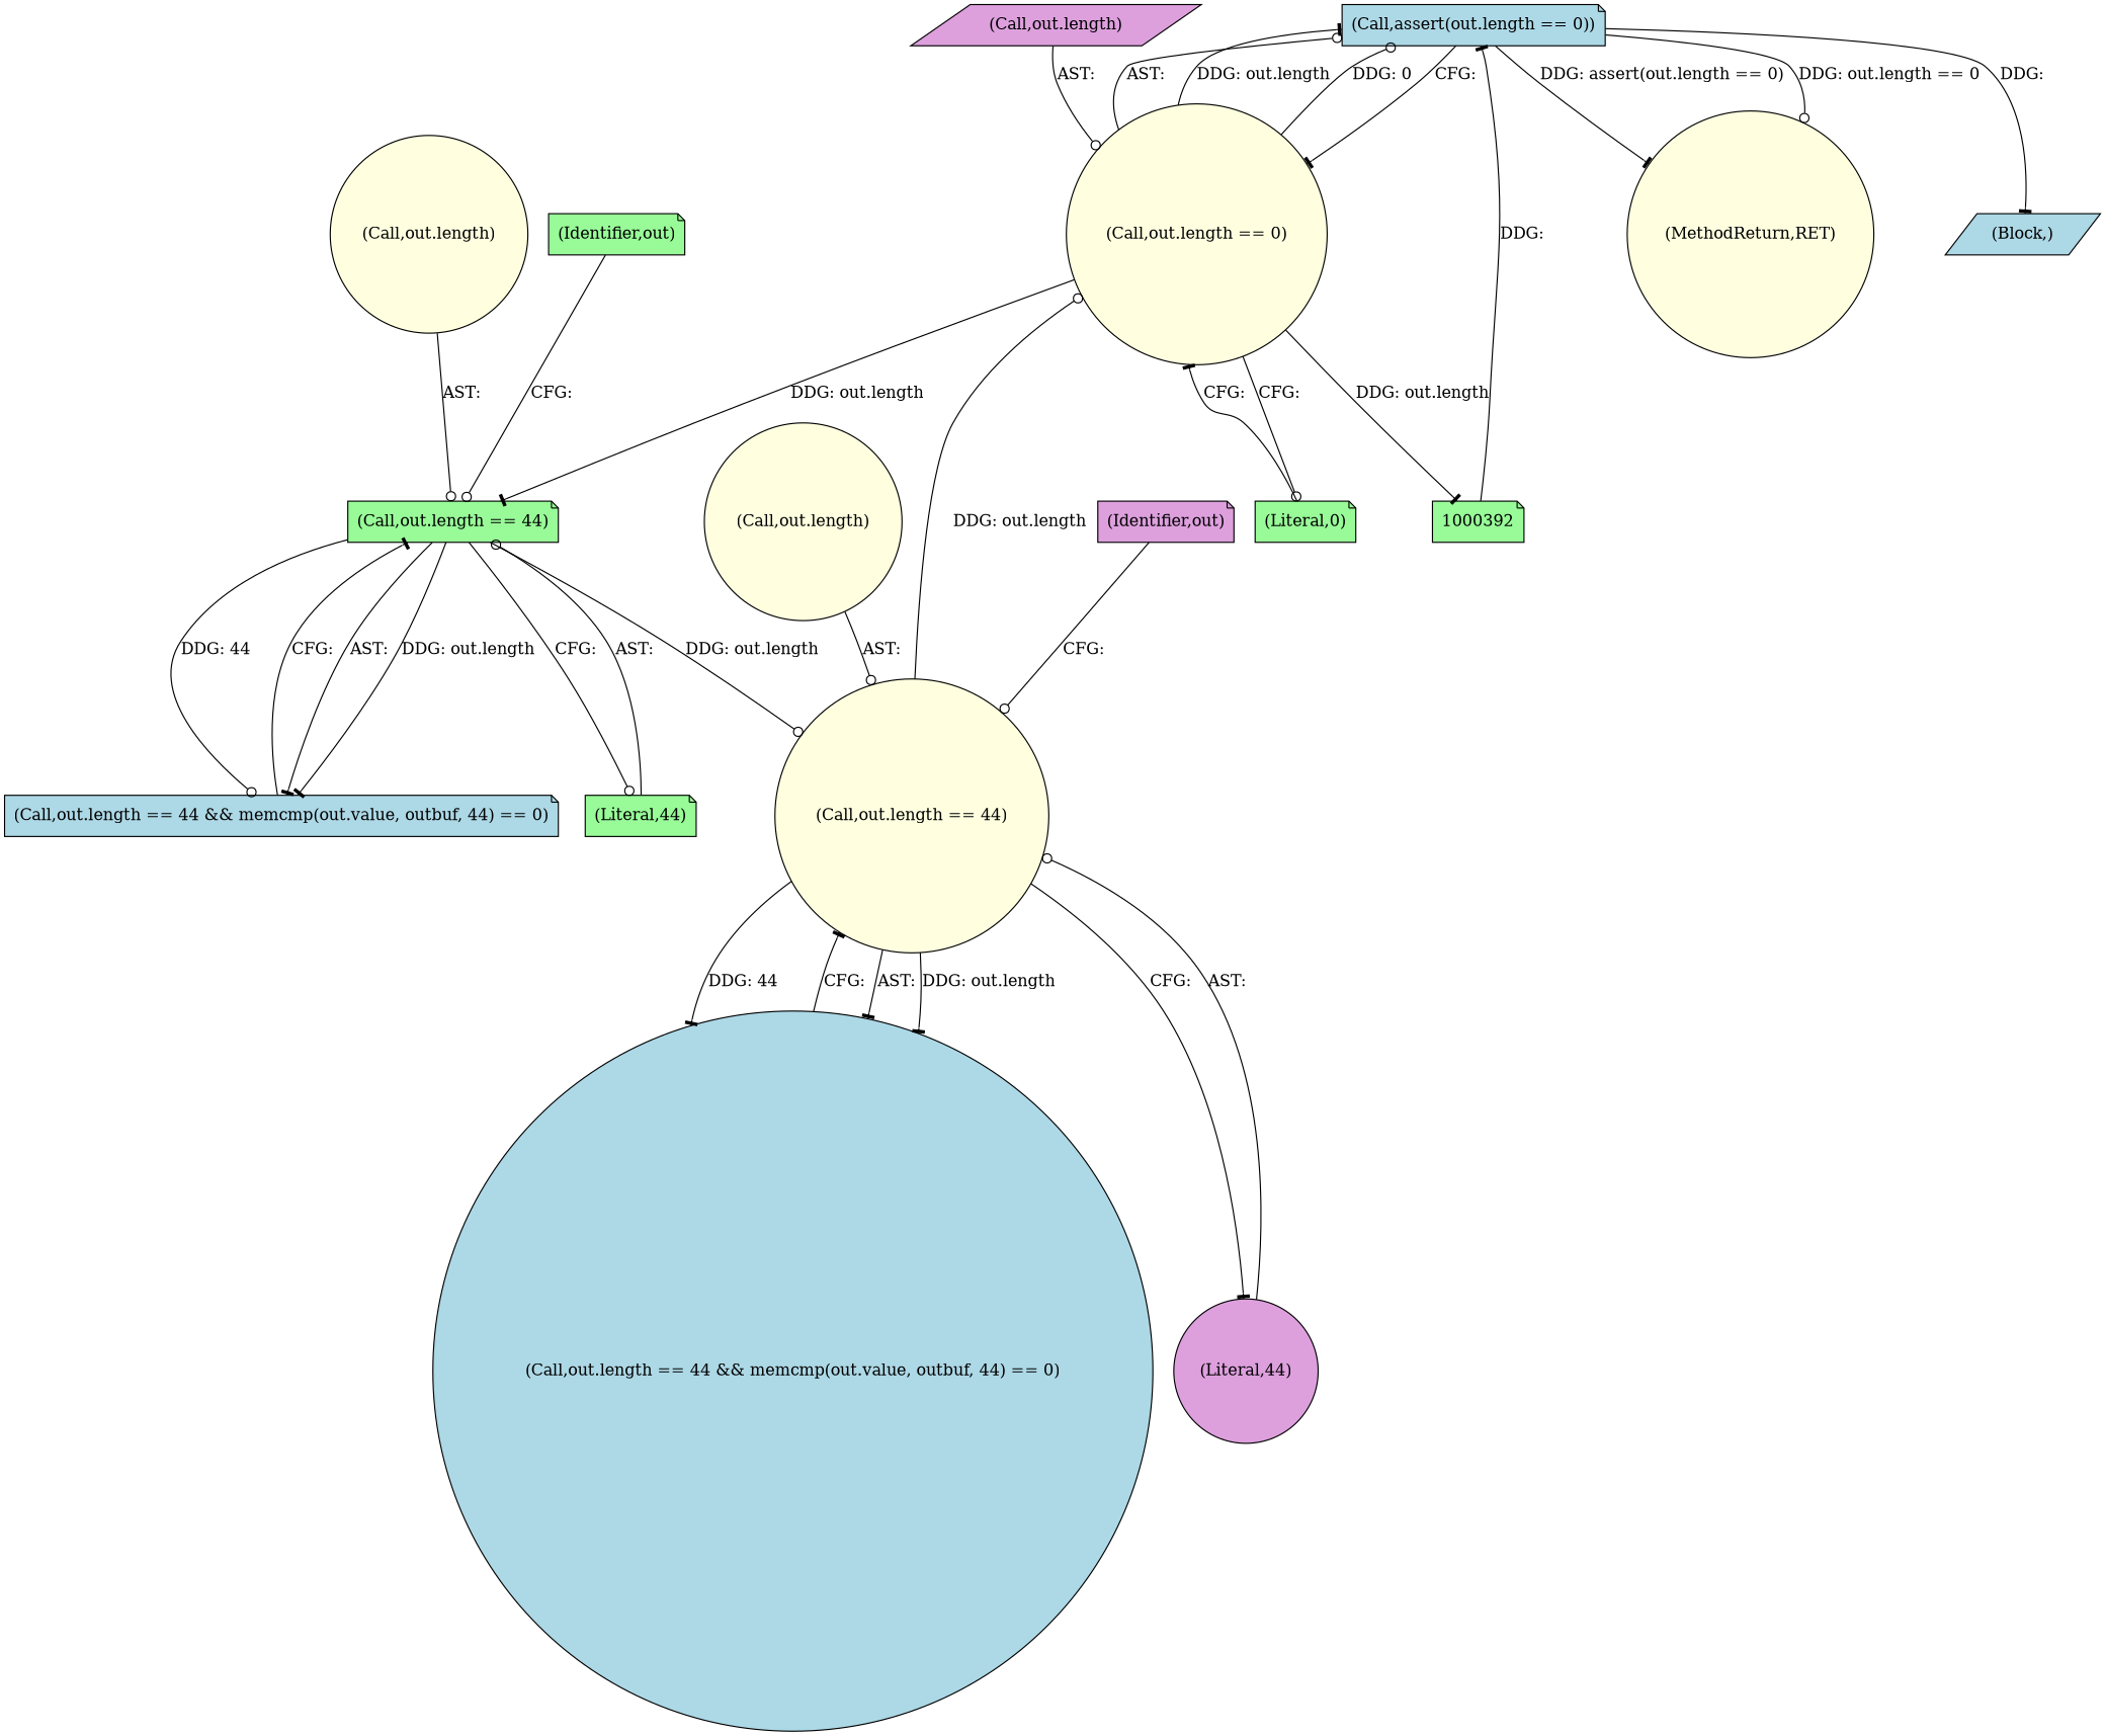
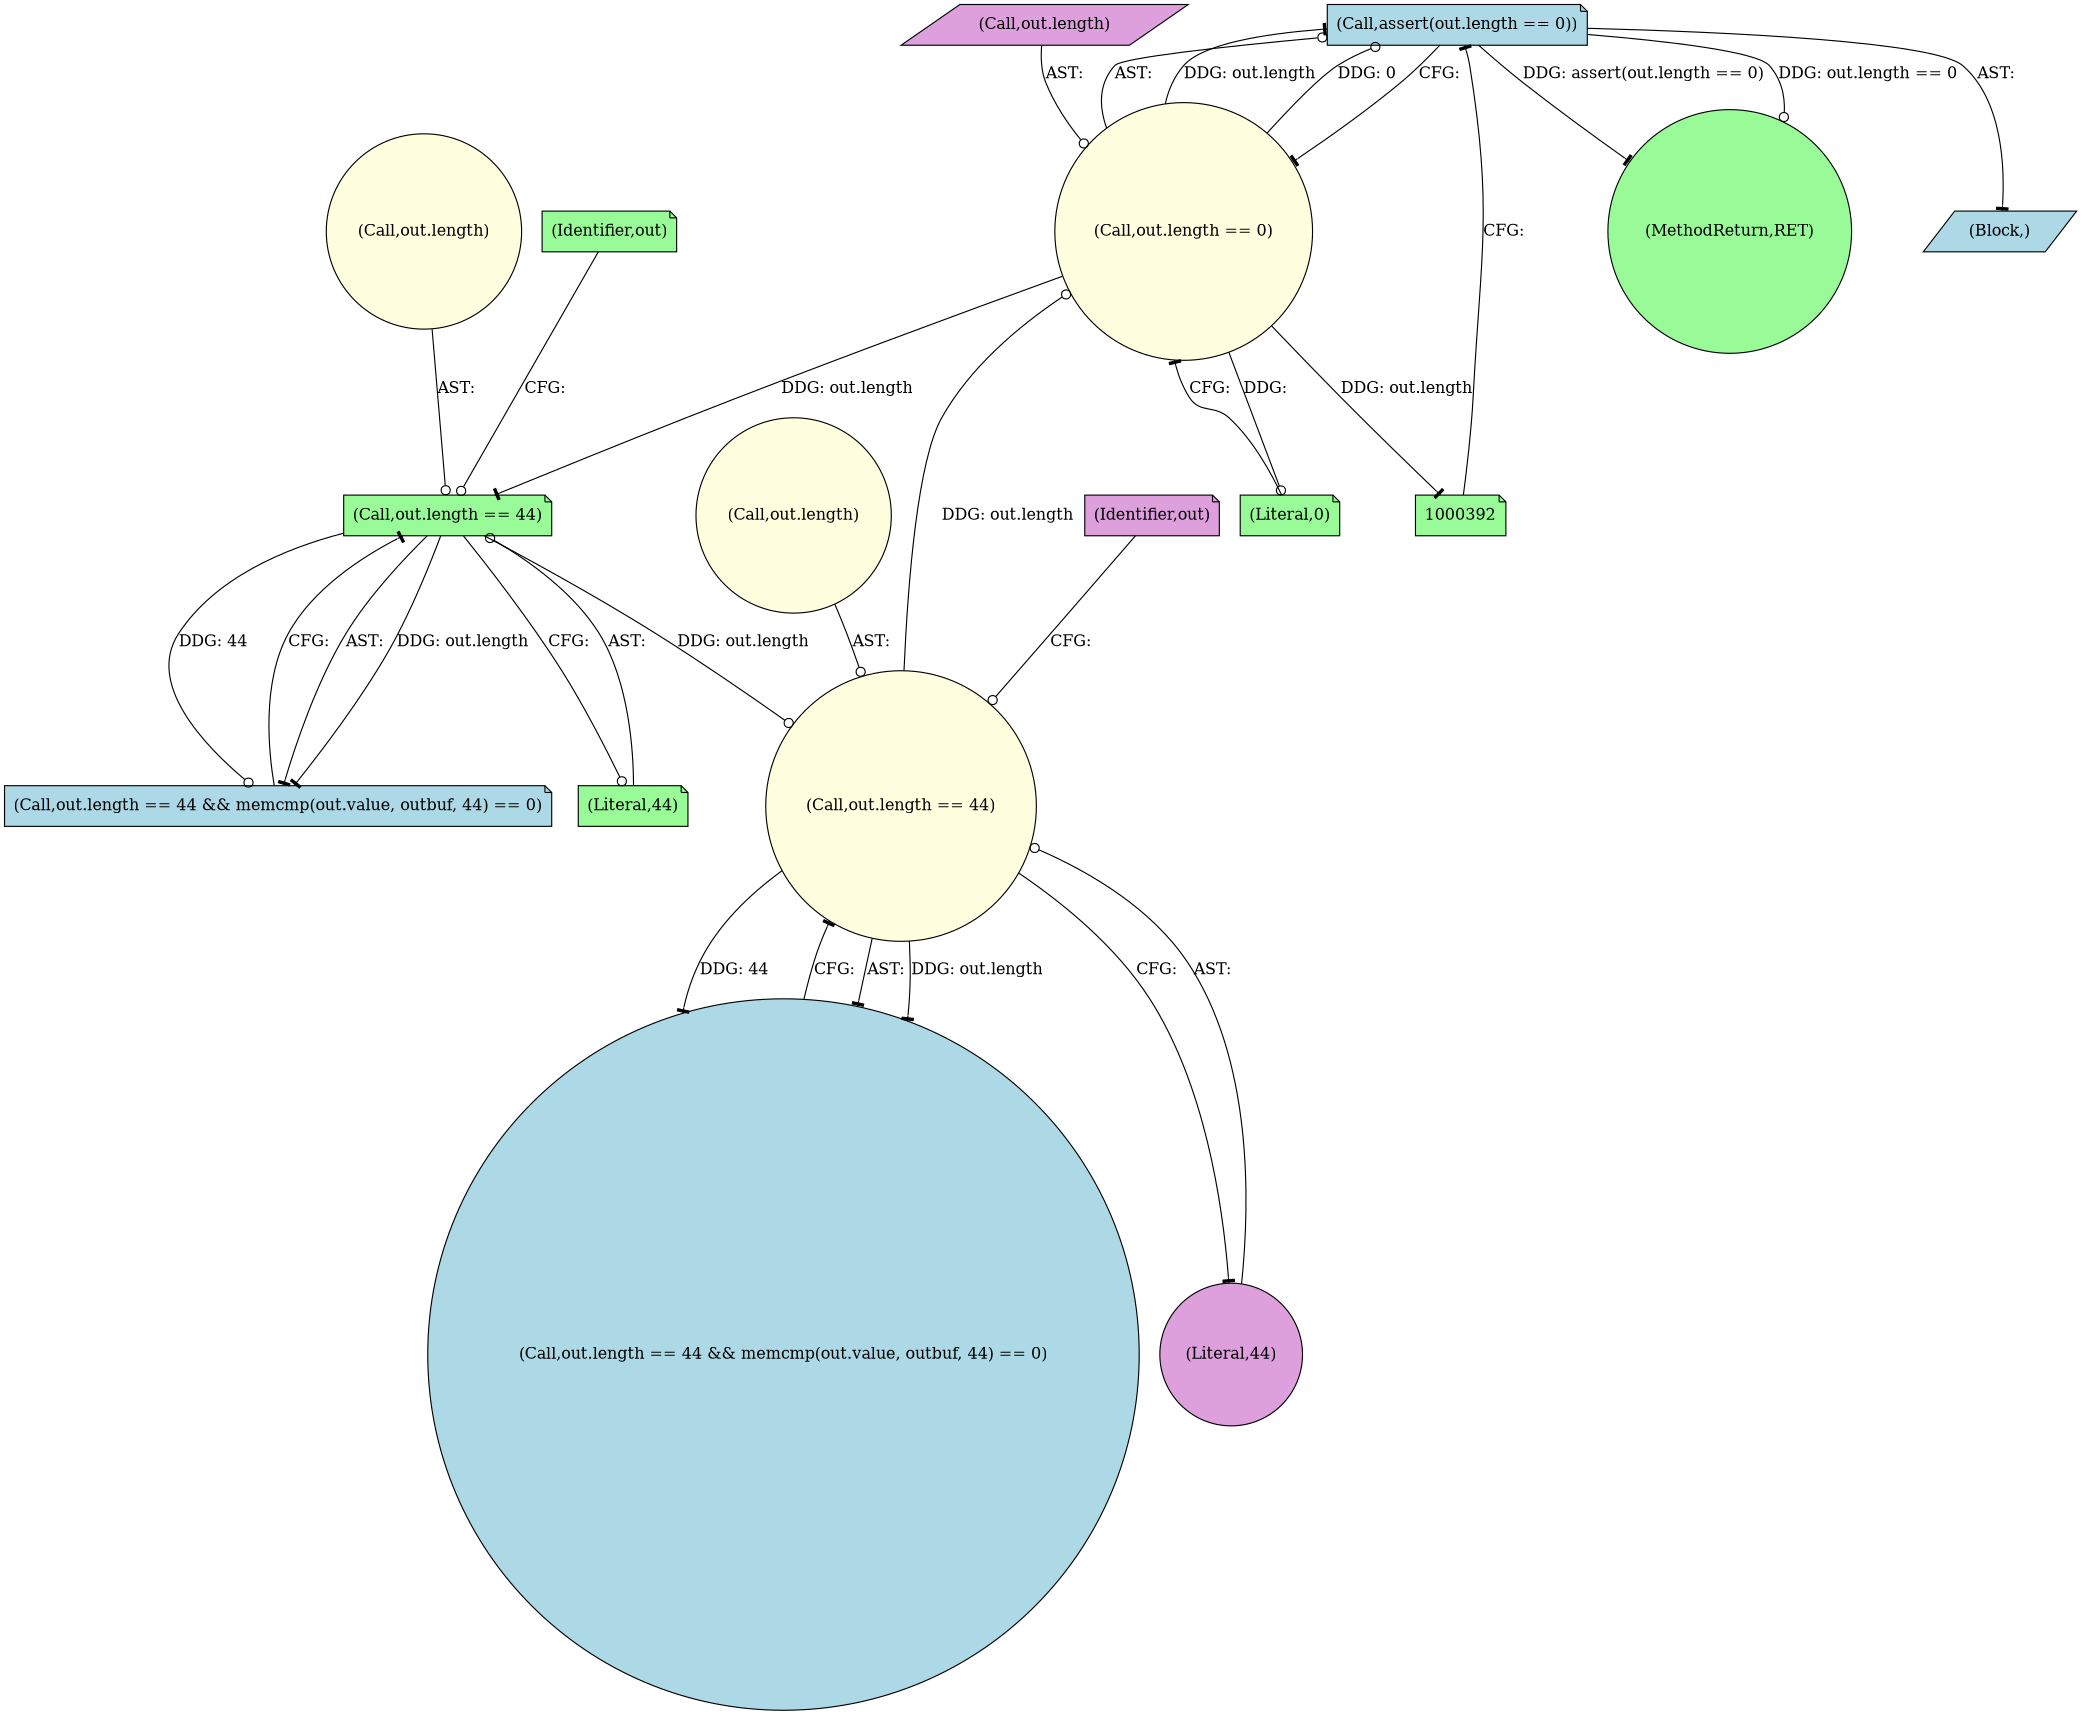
  digraph {
    node [fillcolor=lightyellow shape=note style=filled]
    edge [arrowhead=tee]
    n1 [fillcolor=lightblue label="(Call,assert(out.length == 0))"]
    n2 [label="(Call,out.length == 0)" shape=circle]
-   n3 [label="(MethodReturn,RET)" shape=circle]
+   n3 [fillcolor=palegreen label="(MethodReturn,RET)" shape=circle]
    n4 [fillcolor=lightblue label="(Block,)" shape=parallelogram]
    n5 [fillcolor=palegreen label="(Call,out.length == 44)"]
    n6 [fillcolor=palegreen label="(Literal,0)"]
    1000392 [fillcolor=palegreen]
    n8 [label="(Call,out.length == 44)" shape=circle]
    n9 [fillcolor=lightblue label="(Call,out.length == 44 && memcmp(out.value, outbuf, 44) == 0)"]
    n10 [fillcolor=palegreen label="(Literal,44)"]
    n11 [fillcolor=lightblue label="(Call,out.length == 44 && memcmp(out.value, outbuf, 44) == 0)" shape=circle]
    n12 [fillcolor=plum label="(Literal,44)" shape=circle]
    n13 [label="(Call,out.length)" shape=circle]
    n14 [fillcolor=palegreen label="(Identifier,out)"]
    n15 [fillcolor=plum label="(Identifier,out)"]
    n16 [label="(Call,out.length)" shape=circle]
    n17 [fillcolor=plum label="(Call,out.length)" shape=parallelogram]
    n1 -> n2 [label="CFG: "]
    n1 -> n3 [arrowhead=odot label="DDG: out.length == 0"]
    n1 -> n3 [label="DDG: assert(out.length == 0)"]
-   n1 -> n4 [label="DDG: "]
+   n1 -> n4 [label="AST: "]
    n2 -> n1 [arrowhead=odot label="AST: "]
    n2 -> n1 [label="DDG: out.length"]
    n2 -> n1 [arrowhead=odot label="DDG: 0"]
    n2 -> n5 [label="DDG: out.length"]
-   n2 -> n6 [arrowhead=odot label="CFG: "]
+   n2 -> n6 [arrowhead=odot label="DDG: "]
    n2 -> 1000392 [label="DDG: out.length"]
    n5 -> n8 [arrowhead=odot label="DDG: out.length"]
    n5 -> n9 [label="AST: "]
    n5 -> n9 [label="DDG: out.length"]
    n5 -> n9 [arrowhead=odot label="DDG: 44"]
    n5 -> n10 [arrowhead=odot label="CFG: "]
    n6 -> n2 [label="CFG: "]
-   1000392 -> n1 [label="DDG: "]
+   1000392 -> n1 [label="CFG: "]
    n8 -> n2 [arrowhead=odot label="DDG: out.length"]
    n8 -> n11 [label="AST: "]
    n8 -> n11 [label="DDG: out.length"]
    n8 -> n11 [label="DDG: 44"]
    n8 -> n12 [label="CFG: "]
    n9 -> n5 [label="CFG: "]
    n10 -> n5 [arrowhead=odot label="AST: "]
    n11 -> n8 [label="CFG: "]
    n12 -> n8 [arrowhead=odot label="AST: "]
    n13 -> n5 [arrowhead=odot label="AST: "]
    n14 -> n5 [arrowhead=odot label="CFG: "]
    n15 -> n8 [arrowhead=odot label="CFG: "]
    n16 -> n8 [arrowhead=odot label="AST: "]
    n17 -> n2 [arrowhead=odot label="AST: "]
  }
